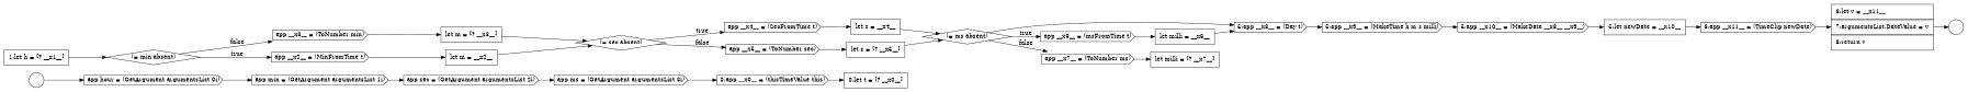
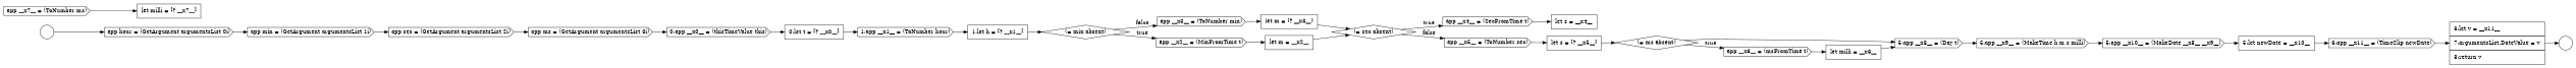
  digraph {
    rankdir=LR
    node [color=black fillcolor=white shape=cds style=filled]
    edge [color=black]
    n1 [label=<<font color="black">app sec = (GetArgument argumentsList 2i)</font>>]
    n2 [label=<<font color="black">app ms = (GetArgument argumentsList 3i)</font>>]
    n3 [label=<<font color="black">0:app __x0__ = (thisTimeValue this)</font>>]
    n4 [label=<<font color="black">5:app __x9__ = (MakeTime h m s milli)</font>>]
    n5 [label=<<font color="black">5:app __x10__ = (MakeDate __x8__ __x9__)</font>>]
    n6 [label=<<font color="black">     <table border="0" cellborder="1" cellspacing="0" cellpadding="10">       <tr><td align="left">5:let newDate = __x10__</td></tr>     </table>   </font>> margin=0 shape=none]
    n7 [label=" " shape=circle]
    n8 [label=<<font color="black">     <table border="0" cellborder="1" cellspacing="0" cellpadding="10">       <tr><td align="left">let milli = __x6__</td></tr>     </table>   </font>> margin=0 shape=none]
    n9 [label=<<font color="black">5:app __x8__ = (Day t)</font>>]
    n10 [label=<<font color="black">app min = (GetArgument argumentsList 1i)</font>>]
+   n11 [label=<<font color="black">1:app __x1__ = (ToNumber hour)</font>>]
    n12 [label=<<font color="black">     <table border="0" cellborder="1" cellspacing="0" cellpadding="10">       <tr><td align="left">1:let h = [? __x1__]</td></tr>     </table>   </font>> margin=0 shape=none]
    n13 [label=<<font color="black">(= min absent)</font>> shape=diamond]
    n14 [label=<<font color="black">     <table border="0" cellborder="1" cellspacing="0" cellpadding="10">       <tr><td align="left">6:let v = __x11__</td></tr>       <tr><td align="left">7:argumentsList.DateValue = v</td></tr>       <tr><td align="left">8:return v</td></tr>     </table>   </font>> margin=0 shape=none]
    n15 [label=<<font color="black">(= sec absent)</font>> shape=diamond]
    n16 [label=<<font color="black">app __x4__ = (SecFromTime t)</font>>]
    n17 [label=<<font color="black">app __x5__ = (ToNumber sec)</font>>]
    n18 [label=<<font color="black">     <table border="0" cellborder="1" cellspacing="0" cellpadding="10">       <tr><td align="left">let s = __x4__</td></tr>     </table>   </font>> margin=0 shape=none]
    n19 [label=<<font color="black">     <table border="0" cellborder="1" cellspacing="0" cellpadding="10">       <tr><td align="left">let s = [? __x5__]</td></tr>     </table>   </font>> margin=0 shape=none]
    n20 [label=<<font color="black">6:app __x11__ = (TimeClip newDate)</font>>]
    n21 [label=<<font color="black">     <table border="0" cellborder="1" cellspacing="0" cellpadding="10">       <tr><td align="left">let milli = [? __x7__]</td></tr>     </table>   </font>> margin=0 shape=none]
    n22 [label=<<font color="black">     <table border="0" cellborder="1" cellspacing="0" cellpadding="10">       <tr><td align="left">0:let t = [? __x0__]</td></tr>     </table>   </font>> margin=0 shape=none]
    n23 [label=<<font color="black">(= ms absent)</font>> shape=diamond]
    n24 [label=<<font color="black">app __x6__ = (msFromTime t)</font>>]
    n25 [label=<<font color="black">app __x7__ = (ToNumber ms)</font>>]
    n26 [label=<<font color="black">     <table border="0" cellborder="1" cellspacing="0" cellpadding="10">       <tr><td align="left">let m = [? __x3__]</td></tr>     </table>   </font>> margin=0 shape=none]
    n27 [label=<<font color="black">app __x3__ = (ToNumber min)</font>>]
    n28 [label=<<font color="black">app __x2__ = (MinFromTime t)</font>>]
    n29 [label=<<font color="black">     <table border="0" cellborder="1" cellspacing="0" cellpadding="10">       <tr><td align="left">let m = __x2__</td></tr>     </table>   </font>> margin=0 shape=none]
    n30 [label=<<font color="black">app hour = (GetArgument argumentsList 0i)</font>>]
    n31 [label=" " shape=circle]
    n1 -> n2
    n2 -> n3
    n3 -> n22
    n4 -> n5
    n5 -> n6
    n6 -> n20
    n8 -> n9
    n9 -> n4
    n10 -> n1
+   n11 -> n12
    n12 -> n13
    n13 -> n27 [label=<<font color="black">false</font>>]
    n13 -> n28 [label=<<font color="black">true</font>>]
    n14 -> n7
    n15 -> n16 [label=<<font color="black">true</font>>]
    n15 -> n17 [label=<<font color="black">false</font>>]
    n16 -> n18
    n17 -> n19
-   n18 -> n23
    n19 -> n23
    n20 -> n14
+   n22 -> n11
    n23 -> n9
    n23 -> n24 [label=<<font color="black">true</font>>]
-   n23 -> n25 [label=<<font color="black">false</font>>]
    n24 -> n8
    n25 -> n21
    n26 -> n15
    n27 -> n26
    n28 -> n29
    n29 -> n15
    n30 -> n10
    n31 -> n30
  }
